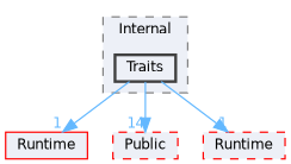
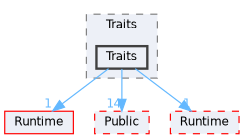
  digraph {
    compound=true
    node [color=red fillcolor="#edf0f7" fontname=Helvetica fontsize=10 shape=box style="filled,dashed"]
    edge [color=steelblue1 fontcolor=steelblue1 fontname=Helvetica fontsize=10 headlabel=1 labeldistance=1.5 labelfontname=Helvetica labelfontsize=10]
    n1 [color=grey25 height=0.2 label=Traits style="filled,bold" width=0.4]
    n2 [height=0.2 label=Runtime style=filled width=0.4]
    n3 [height=0.2 label=Public width=0.4]
    n4 [height=0.2 label=Runtime width=0.4]
    subgraph cluster_1 {
      bgcolor="#edf0f7"
      fontname=Helvetica
      fontsize=10
-     label=Internal
+     label=Traits
      pencolor=grey50
      style="filled,dashed"
      n1
    }
    n1 -> n2
    n1 -> n3 [headlabel=14]
    n1 -> n4
  }
